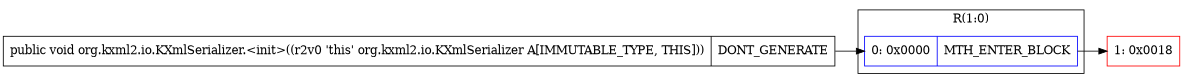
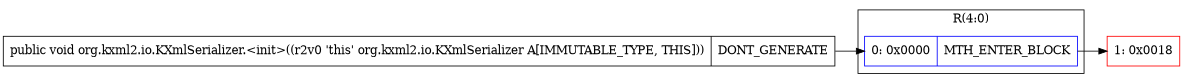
  digraph {
    rankdir=LR
    node [shape=record]
    n1 [color=blue label="{0\:\ 0x0000|MTH_ENTER_BLOCK\l}"]
    n2 [color=red label="{1\:\ 0x0018}"]
    n3 [label="{public void org.kxml2.io.KXmlSerializer.\<init\>((r2v0 'this' org.kxml2.io.KXmlSerializer A[IMMUTABLE_TYPE, THIS]))  | DONT_GENERATE\l}"]
    subgraph cluster_1 {
-     label="R(1:0)"
+     label="R(4:0)"
      n1
    }
    n1 -> n2
    n3 -> n1
  }
